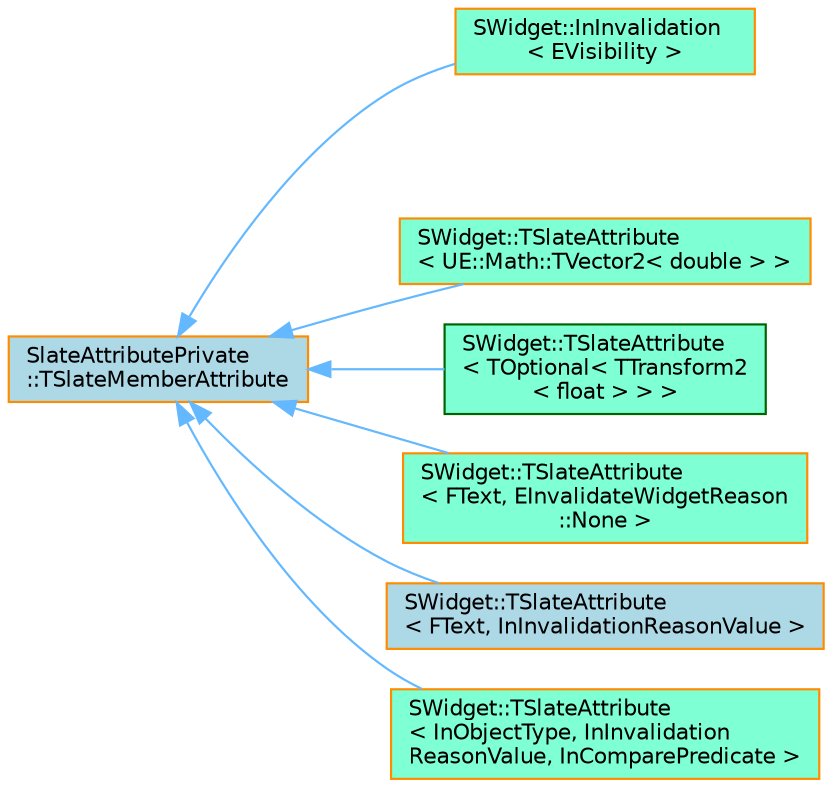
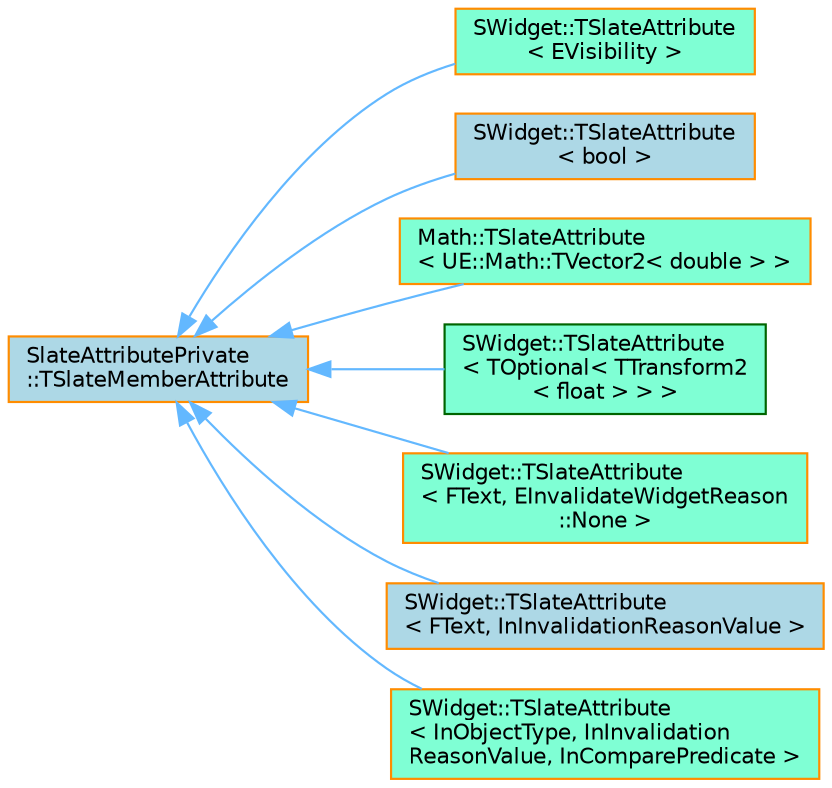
  digraph {
    rankdir=LR
    node [color=darkorange fillcolor=aquamarine fontname=Helvetica fontsize=10 shape=box style=filled]
    edge [color=steelblue1 dir=back fontname=Helvetica fontsize=10 labelfontname=Helvetica labelfontsize=10 style=solid]
    n1 [fillcolor=lightblue height=0.2 label="SlateAttributePrivate\l::TSlateMemberAttribute" width=0.4]
-   n2 [height=0.2 label="SWidget::InInvalidation\l\< EVisibility \>" width=0.4]
-   n4 [height=0.2 label="SWidget::TSlateAttribute\l\< UE::Math::TVector2\< double \> \>" width=0.4]
+   n2 [height=0.2 label="SWidget::TSlateAttribute\l\< EVisibility \>" width=0.4]
+   n3 [fillcolor=lightblue height=0.2 label="SWidget::TSlateAttribute\l\< bool \>" width=0.4]
+   n4 [height=0.2 label="Math::TSlateAttribute\l\< UE::Math::TVector2\< double \> \>" width=0.4]
    n5 [color=darkgreen height=0.2 label="SWidget::TSlateAttribute\l\< TOptional\< TTransform2\l\< float \> \> \>" width=0.4]
    n6 [height=0.2 label="SWidget::TSlateAttribute\l\< FText, EInvalidateWidgetReason\l::None \>" width=0.4]
    n7 [fillcolor=lightblue height=0.2 label="SWidget::TSlateAttribute\l\< FText, InInvalidationReasonValue \>" width=0.4]
    n8 [height=0.2 label="SWidget::TSlateAttribute\l\< InObjectType, InInvalidation\lReasonValue, InComparePredicate \>" width=0.4]
    n1 -> n2
+   n1 -> n3
    n1 -> n4
    n1 -> n5
    n1 -> n6
    n1 -> n7
    n1 -> n8
  }
